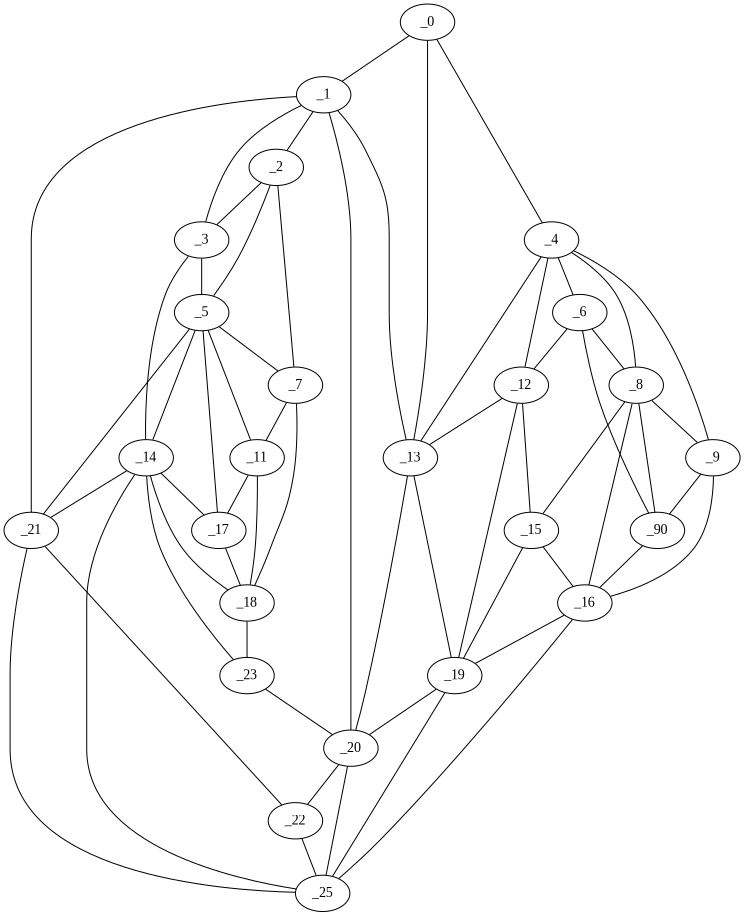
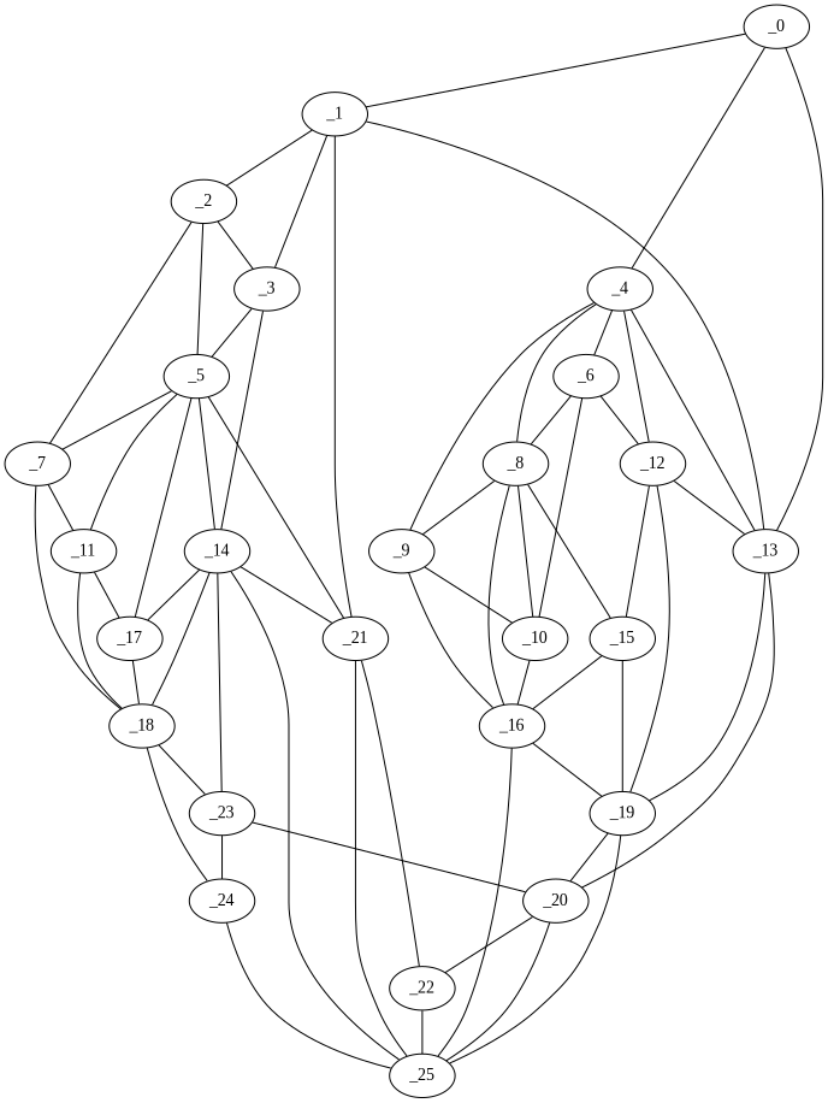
  graph {
    fontname="Liberation Serif"
    node [fontname="Liberation Serif" x=96 y=20]
    edge [fontname="Liberation Serif" valence=2]
    _0 [x=35 y=73]
    _1 [x=40 y=60]
    _4 [x=66 y=108]
    _13 [x=85 y=88]
    _2 [x=60 y=18]
    _3 [x=64 y=23]
    _20 [x=95 y=72]
    _21 [y=54]
    _6 [x=76 y=105]
    _8 [x=79 y=116]
    _9 [x=81 y=124]
    _12 [x=84 y=94]
    _19 [x=94 y=83]
    _5 [x=70]
    _7 [x=78 y=4]
    _14 [x=86 y=29]
    _22 [y=61]
    _25 [x=102 y=45]
-   _10 [x=82 y=119 label=_90]
+   _10 [x=82 y=119]
    _15 [x=87 y=107]
    _16 [x=87 y=117]
    _11 [x=83 y=13]
    _17 [x=88]
    _18 [x=94 y=24]
    _23 [x=99 y=33]
+   _24 [x=102 y=37]
    _0 -- _1 [valence=1]
    _0 -- _4 [valence=1]
    _0 -- _13
    _1 -- _13
    _1 -- _2 [valence=1]
    _1 -- _3 [valence=1]
-   _1 -- _20 [valence=1]
    _1 -- _21 [valence=1]
    _4 -- _13
    _4 -- _6
    _4 -- _8 [valence=1]
    _4 -- _9 [valence=1]
    _4 -- _12 [valence=1]
    _13 -- _20
    _13 -- _19
    _2 -- _3
    _2 -- _5
    _2 -- _7 [valence=1]
    _3 -- _5 [valence=1]
    _3 -- _14
    _20 -- _22
    _20 -- _25 [valence=1]
    _21 -- _22
    _21 -- _25 [valence=1]
    _6 -- _8 [valence=1]
    _6 -- _12 [valence=1]
    _6 -- _10
    _8 -- _9 [valence=1]
    _8 -- _10 [valence=1]
    _8 -- _15
    _8 -- _16
    _9 -- _10
    _9 -- _16 [valence=1]
    _12 -- _13
    _12 -- _19 [valence=1]
    _12 -- _15
    _19 -- _20 [valence=1]
    _19 -- _25
    _5 -- _21 [valence=1]
    _5 -- _7 [valence=1]
    _5 -- _14
    _5 -- _11
    _5 -- _17
    _7 -- _11
    _7 -- _18 [valence=1]
    _14 -- _21
    _14 -- _25
    _14 -- _17
    _14 -- _18 [valence=1]
    _14 -- _23
    _22 -- _25
    _10 -- _16
    _15 -- _19
    _15 -- _16 [valence=1]
    _16 -- _19
    _16 -- _25 [valence=1]
    _11 -- _17
    _11 -- _18
    _17 -- _18
    _18 -- _23
+   _18 -- _24 [valence=1]
    _23 -- _20
+   _23 -- _24
+   _24 -- _25 [valence=1]
  }
